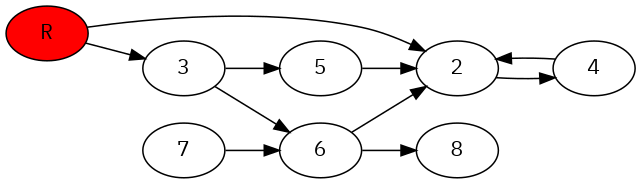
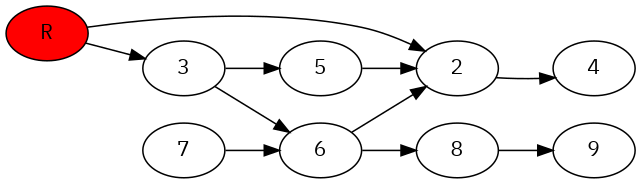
  digraph {
    fontname="IBM Plex Mono"
    rankdir=LR
    node [fontname="IBM Plex Mono"]
    edge [fontname="IBM Plex Mono"]
    2
    4
    3
    5
    6
    8
    7
+   9
    R [fillcolor="#ff0000" style=filled]
    2 -> 4
-   4 -> 2
    3 -> 5
    3 -> 6
    5 -> 2
    6 -> 2
    6 -> 8
+   8 -> 9
    7 -> 6
    R -> 2
    R -> 3
  }
